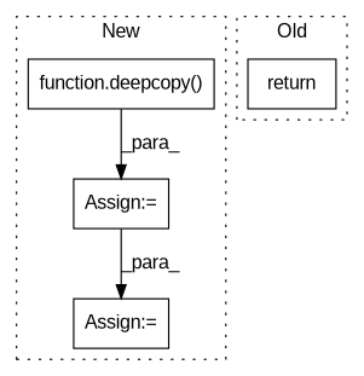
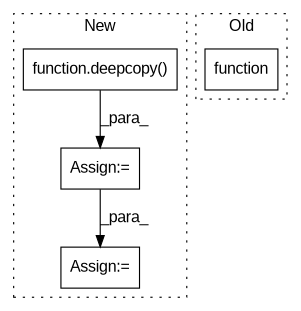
  digraph {
    fontname="Liberation Sans"
    node [a=68 shape=box fontname="Liberation Sans"]
    edge [fontname="Liberation Sans"]
    n1 [a=75 l="9,1" label="function.deepcopy()" s="1877,1897"]
    n2 [l=3 label="Assign:=" s=1874]
    n3 [l=12 label="Assign:=" s=2040]
-   n4 [a=93 l=7 label=return s=1530]
+   n4 [a=93 l=7 label=function s=1530]
    subgraph cluster_1 {
      label=New
      style=dotted
      n1
      n2
      n3
    }
    subgraph cluster_2 {
      label=Old
      style=dotted
      n4
    }
    n1 -> n2 [label=_para_]
    n2 -> n3 [label=_para_]
  }
